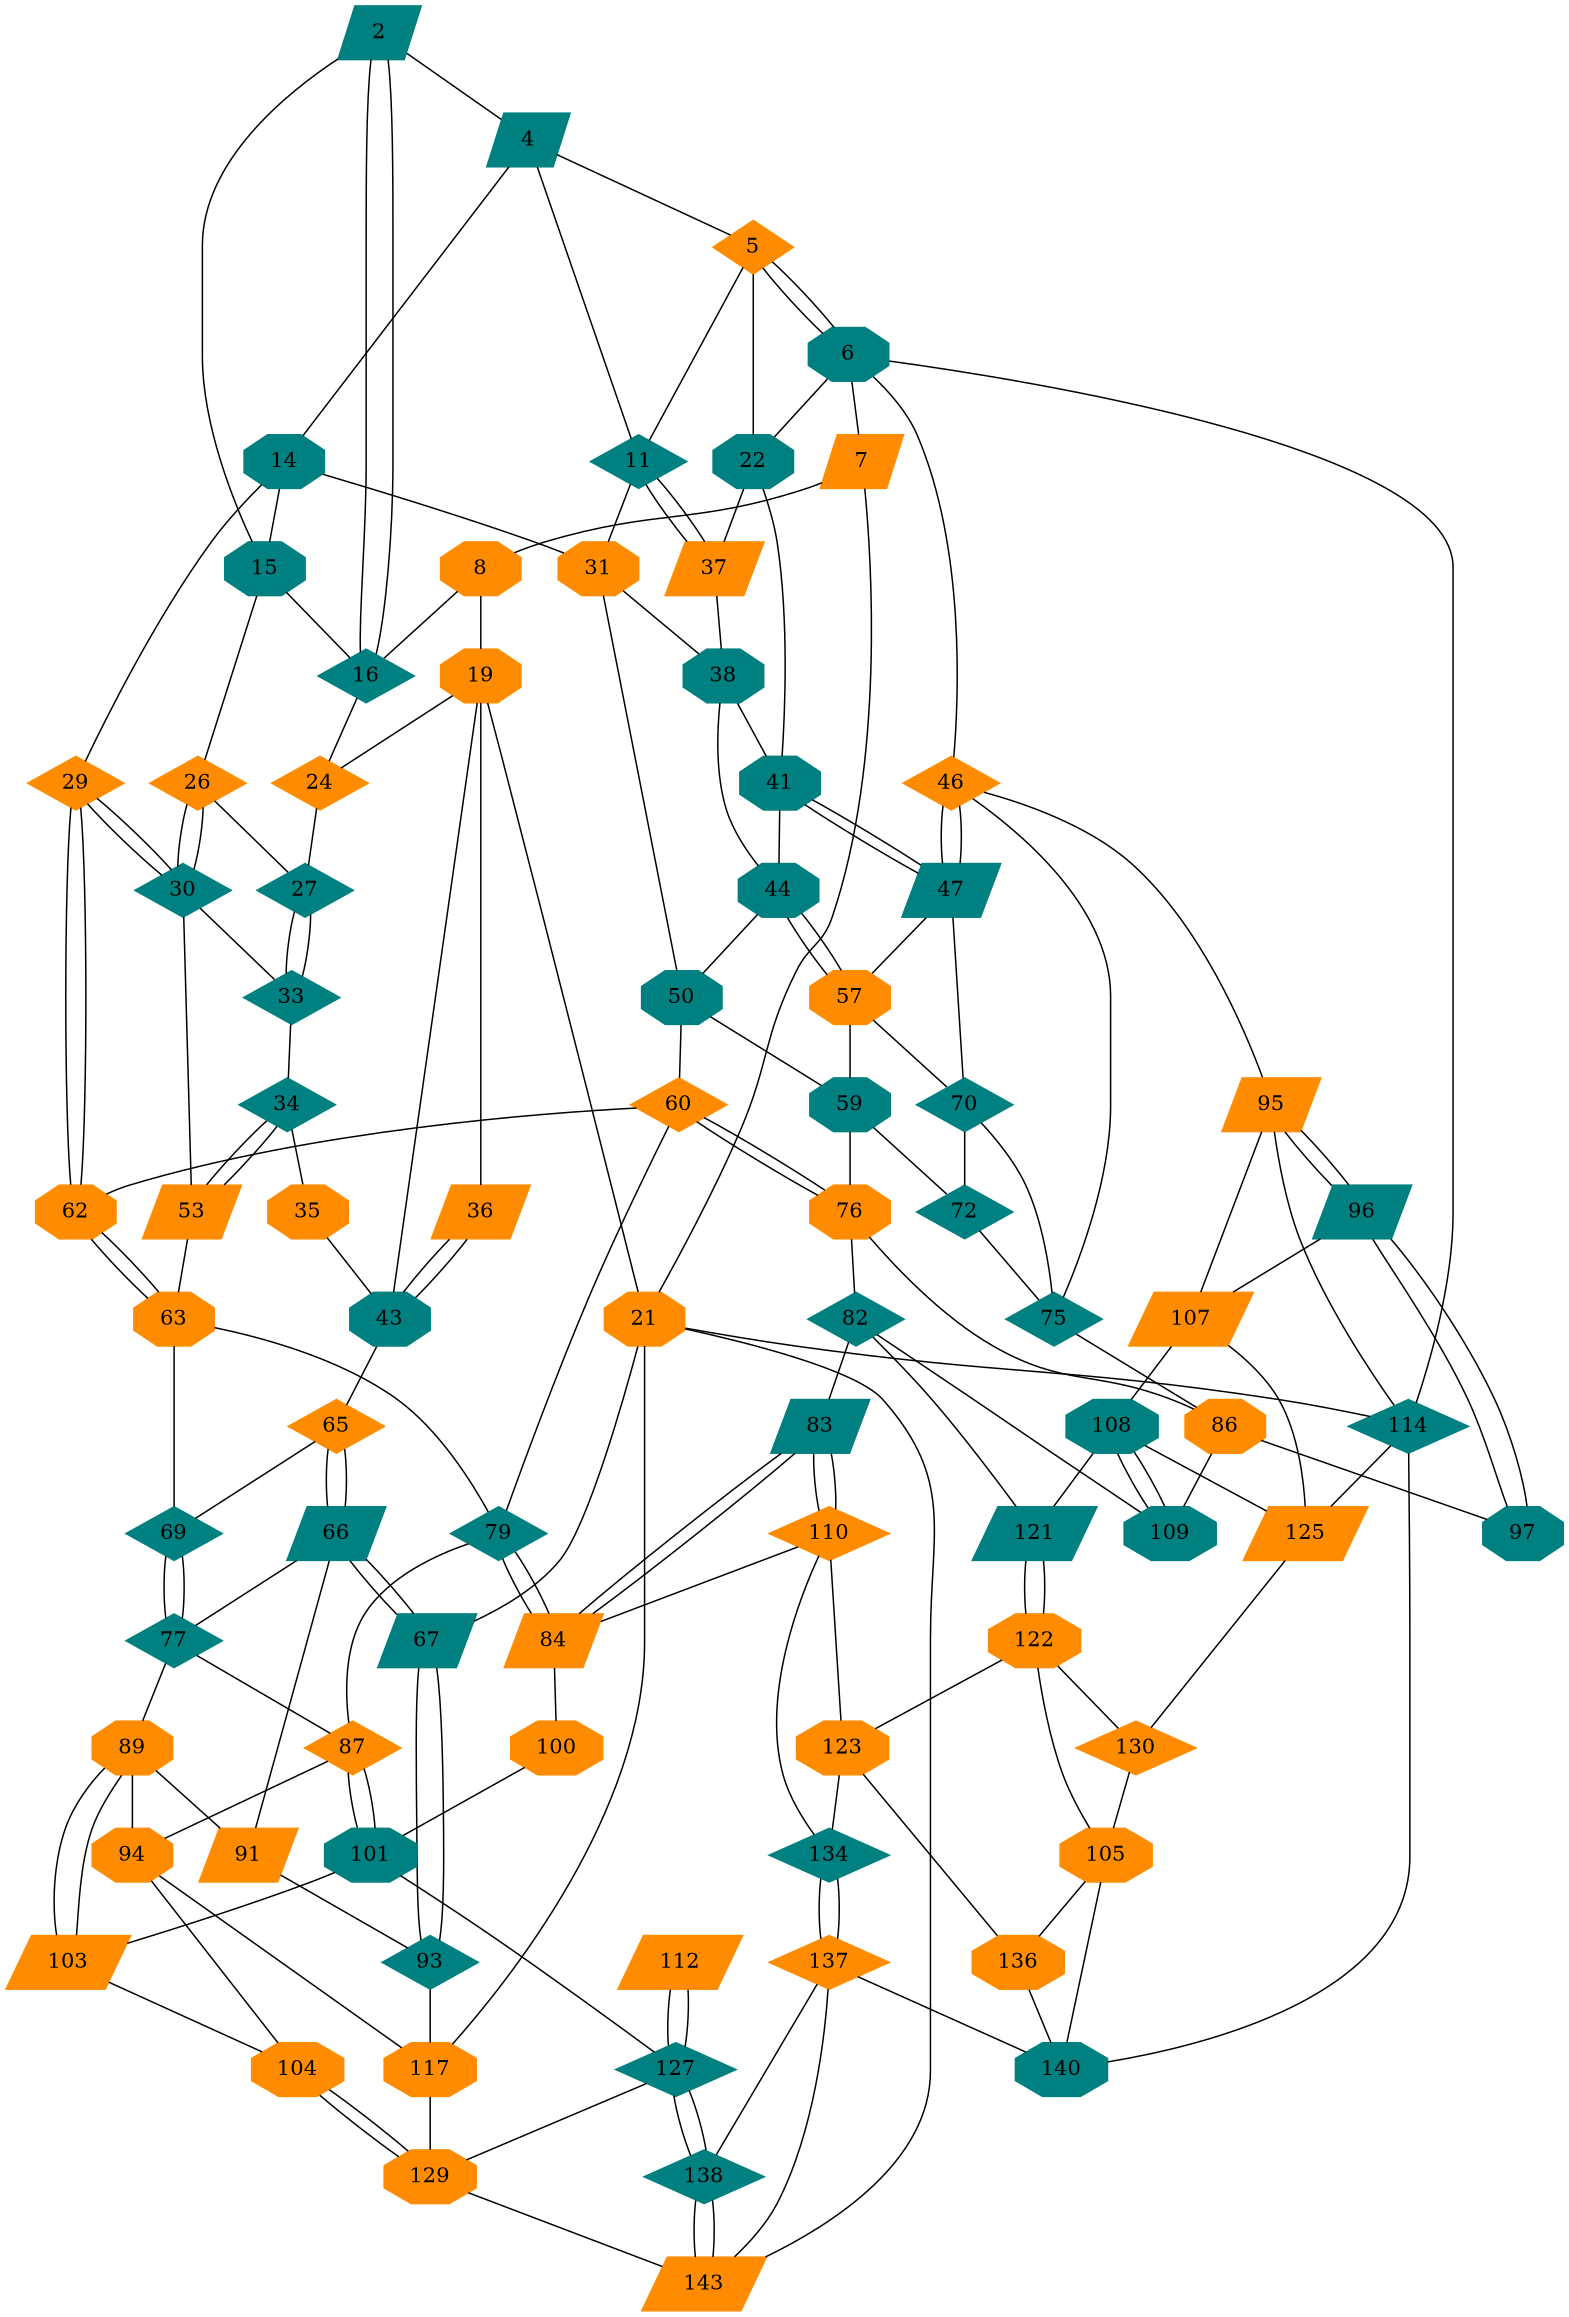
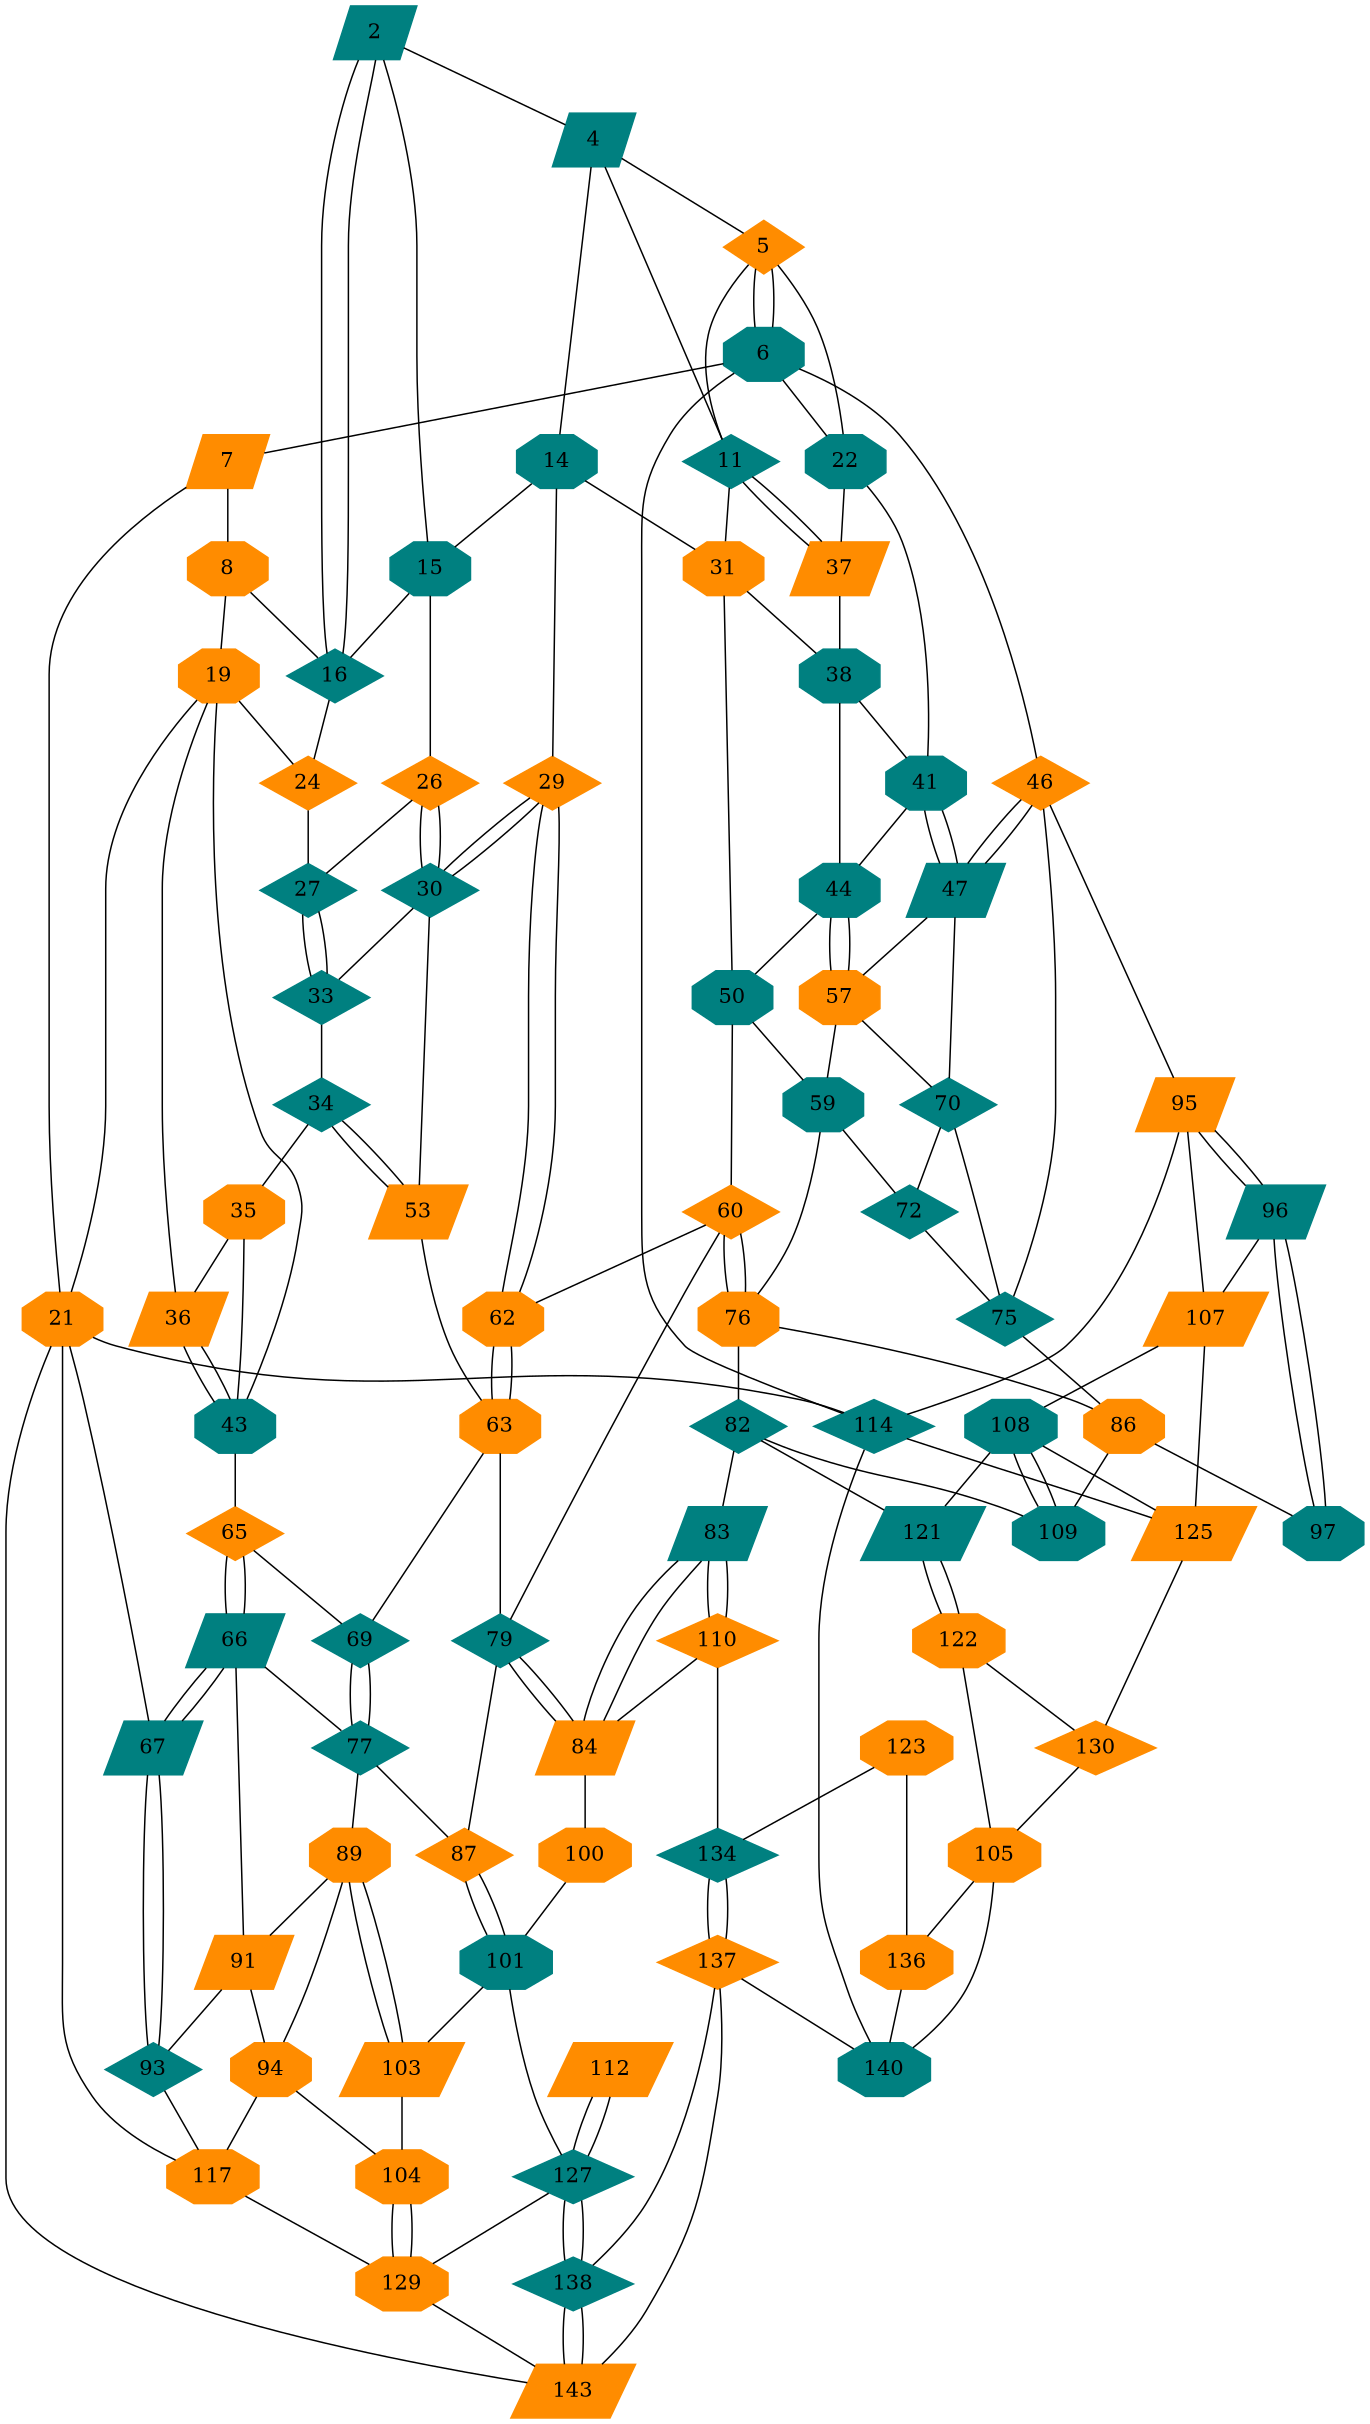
  graph {
    node [color=darkorange shape=octagon style=filled]
    2 [color=teal shape=parallelogram super="+3"]
    4 [color=teal shape=parallelogram super="+13"]
    15 [color=teal super="+18"]
    16 [color=teal shape=diamond super="+17"]
    8 [super="+9"]
    19 [super="+20"]
    5 [shape=diamond super="+10"]
    11 [color=teal shape=diamond super="+12"]
    14 [color=teal super="+28"]
    26 [shape=diamond]
    24 [shape=diamond super="+25"]
    6 [color=teal super="+23"]
    22 [color=teal super="+40"]
    31 [super="+32"]
    37 [shape=parallelogram]
    29 [shape=diamond]
    7 [shape=parallelogram]
    46 [shape=diamond super="+74"]
    114 [color=teal shape=diamond super="+139"]
    41 [color=teal super="+42"]
    21 [super="+119"]
    47 [color=teal shape=parallelogram super="+56"]
    75 [color=teal shape=diamond super="+85"]
    95 [shape=parallelogram super="+115"]
    125 [shape=parallelogram super="+126"]
    140 [color=teal super="+141"]
    67 [color=teal shape=parallelogram]
    117 [super="+118"]
    143 [shape=parallelogram super="+144"]
    43 [color=teal super="+49"]
    36 [shape=parallelogram]
    38 [color=teal super="+39"]
    50 [color=teal super="+51"]
    30 [color=teal shape=diamond super="+52"]
    62
    27 [color=teal shape=diamond]
    65 [shape=diamond super="+68"]
    93 [color=teal shape=diamond]
    129 [super="+132"]
    44 [color=teal super="+45"]
    33 [color=teal shape=diamond]
    53 [shape=parallelogram super="+55"]
    34 [color=teal shape=diamond]
    63 [super="+64"]
    59 [color=teal super="+73"]
    60 [shape=diamond super="+61"]
    35 [super="+48"]
    57 [super="+58"]
    70 [color=teal shape=diamond super="+71"]
    69 [color=teal shape=diamond]
    66 [color=teal shape=parallelogram super="+78"]
    86 [super="+98"]
    96 [color=teal shape=parallelogram super="+106"]
    107 [shape=parallelogram super="+120"]
    72 [color=teal shape=diamond]
    76 [super="+81"]
    79 [color=teal shape=diamond super="+80"]
    82 [color=teal shape=diamond super="+116"]
    87 [shape=diamond]
    84 [shape=parallelogram super="+99"]
    77 [color=teal shape=diamond super="+88"]
    91 [shape=parallelogram super="+92"]
    89 [super="+90"]
    94 [super="+105"]
    109 [color=teal]
    97 [color=teal]
    83 [color=teal shape=parallelogram]
    121 [color=teal shape=parallelogram]
    101 [color=teal super="+102"]
    103 [shape=parallelogram]
    100 [super="+113"]
    110 [shape=diamond super="+111"]
    122 [super="+131"]
    123 [super="+133"]
    134 [color=teal shape=diamond]
    127 [color=teal shape=diamond super="+128"]
    104
    108 [color=teal super="+124"]
    112 [shape=parallelogram]
    138 [color=teal shape=diamond]
    130 [shape=diamond]
    136
    137 [shape=diamond super="+145"]
    n84 [label=105 super="+142"]
    2 -- 4
    2 -- 15
    2 -- 16
    2 -- 16
    4 -- 5
    4 -- 11
    4 -- 14
    15 -- 16
    15 -- 26
    16 -- 24
    8 -- 16
    8 -- 19
    19 -- 24
    19 -- 21
    19 -- 43
    19 -- 36
    5 -- 11
    5 -- 6
    5 -- 6
    5 -- 22
    11 -- 31
    11 -- 37
    11 -- 37
    14 -- 15
    14 -- 31
    14 -- 29
    26 -- 30
    26 -- 30
    26 -- 27
    24 -- 27
    6 -- 22
    6 -- 7
    6 -- 46
    6 -- 114
    22 -- 37
    22 -- 41
    31 -- 38
    31 -- 50
    37 -- 38
    29 -- 30
    29 -- 30
    29 -- 62
    29 -- 62
    7 -- 8
    7 -- 21
    46 -- 47
    46 -- 47
    46 -- 75
    46 -- 95
    114 -- 125
    114 -- 140
    41 -- 47
    41 -- 47
    41 -- 44
    21 -- 114
    21 -- 67
    21 -- 117
    21 -- 143
    47 -- 57
    47 -- 70
    75 -- 86
    95 -- 114
    95 -- 96
    95 -- 96
    95 -- 107
    125 -- 130
    67 -- 93
    67 -- 93
    117 -- 129
    43 -- 65
    36 -- 43
    36 -- 43
    38 -- 41
    38 -- 44
    50 -- 59
    50 -- 60
    30 -- 33
    30 -- 53
    62 -- 63
    62 -- 63
    27 -- 33
    27 -- 33
    65 -- 69
    65 -- 66
    65 -- 66
    93 -- 117
    129 -- 143
    44 -- 50
    44 -- 57
    44 -- 57
    33 -- 34
    53 -- 63
    34 -- 53
    34 -- 53
    34 -- 35
    63 -- 69
    63 -- 79
    59 -- 72
    59 -- 76
    60 -- 62
    60 -- 76
    60 -- 76
    60 -- 79
    35 -- 43
+   35 -- 36
    57 -- 59
    57 -- 70
    70 -- 75
    70 -- 72
    69 -- 77
    69 -- 77
    66 -- 67
    66 -- 67
    66 -- 77
    66 -- 91
    86 -- 109
    86 -- 97
    96 -- 107
    96 -- 97
    96 -- 97
    107 -- 125
    107 -- 108
    72 -- 75
    76 -- 86
    76 -- 82
    79 -- 87
    79 -- 84
    79 -- 84
    82 -- 109
    82 -- 83
    82 -- 121
    87 -- 101
    87 -- 101
    84 -- 100 [weight=2]
    77 -- 87
    77 -- 89
    91 -- 93
-   87 -- 94
+   91 -- 94
    89 -- 91
    89 -- 94
    89 -- 103
    89 -- 103
    94 -- 117
    94 -- 104
    83 -- 84
    83 -- 84
    83 -- 110
    83 -- 110
    121 -- 122
    121 -- 122
    101 -- 103
    101 -- 127
    103 -- 104
    100 -- 101
    110 -- 84
-   110 -- 123
    110 -- 134
-   122 -- 123
    122 -- 130
    122 -- n84
    123 -- 134
    123 -- 136
    134 -- 137
    134 -- 137
    127 -- 129
    127 -- 138
    127 -- 138
    104 -- 129
    104 -- 129
    108 -- 125
    108 -- 109
    108 -- 109
    108 -- 121
    112 -- 127
    112 -- 127
    138 -- 143
    138 -- 143
    130 -- n84
    136 -- 140
    137 -- 140
    137 -- 143
    137 -- 138
    n84 -- 140
    n84 -- 136
  }
